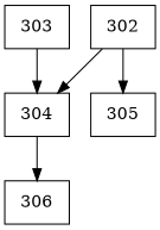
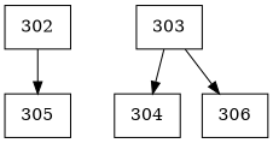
  digraph {
    node [shape=record]
    n1 [label="{302}"]
    n2 [label="{304}"]
    n3 [label="{305}"]
    n4 [label="{303}"]
    n5 [label="{306}"]
-   n1 -> n2
    n1 -> n3
    n4 -> n2
-   n2 -> n5
+   n4 -> n5
  }
